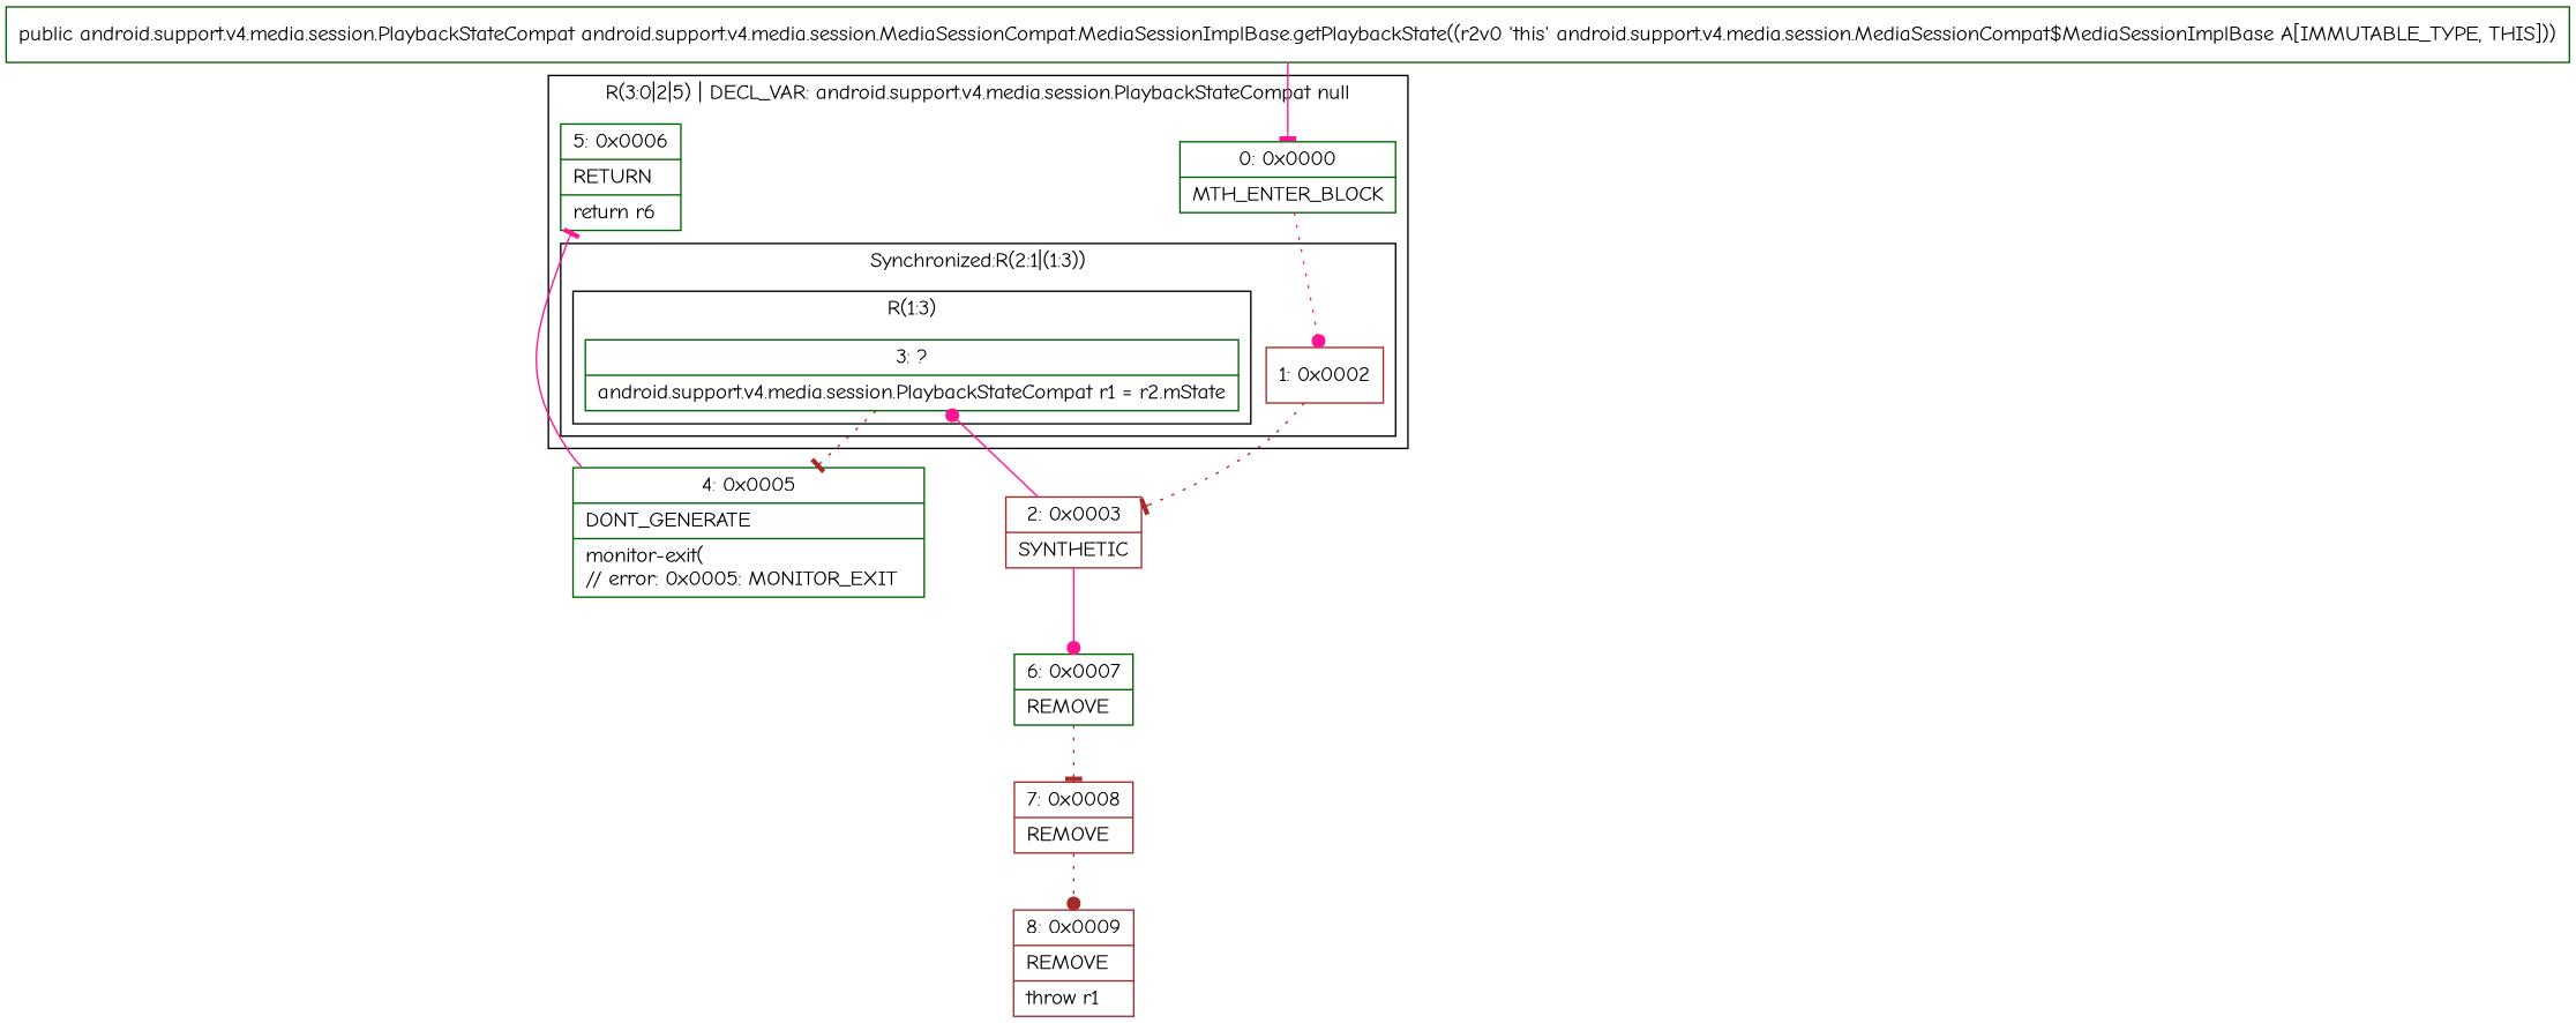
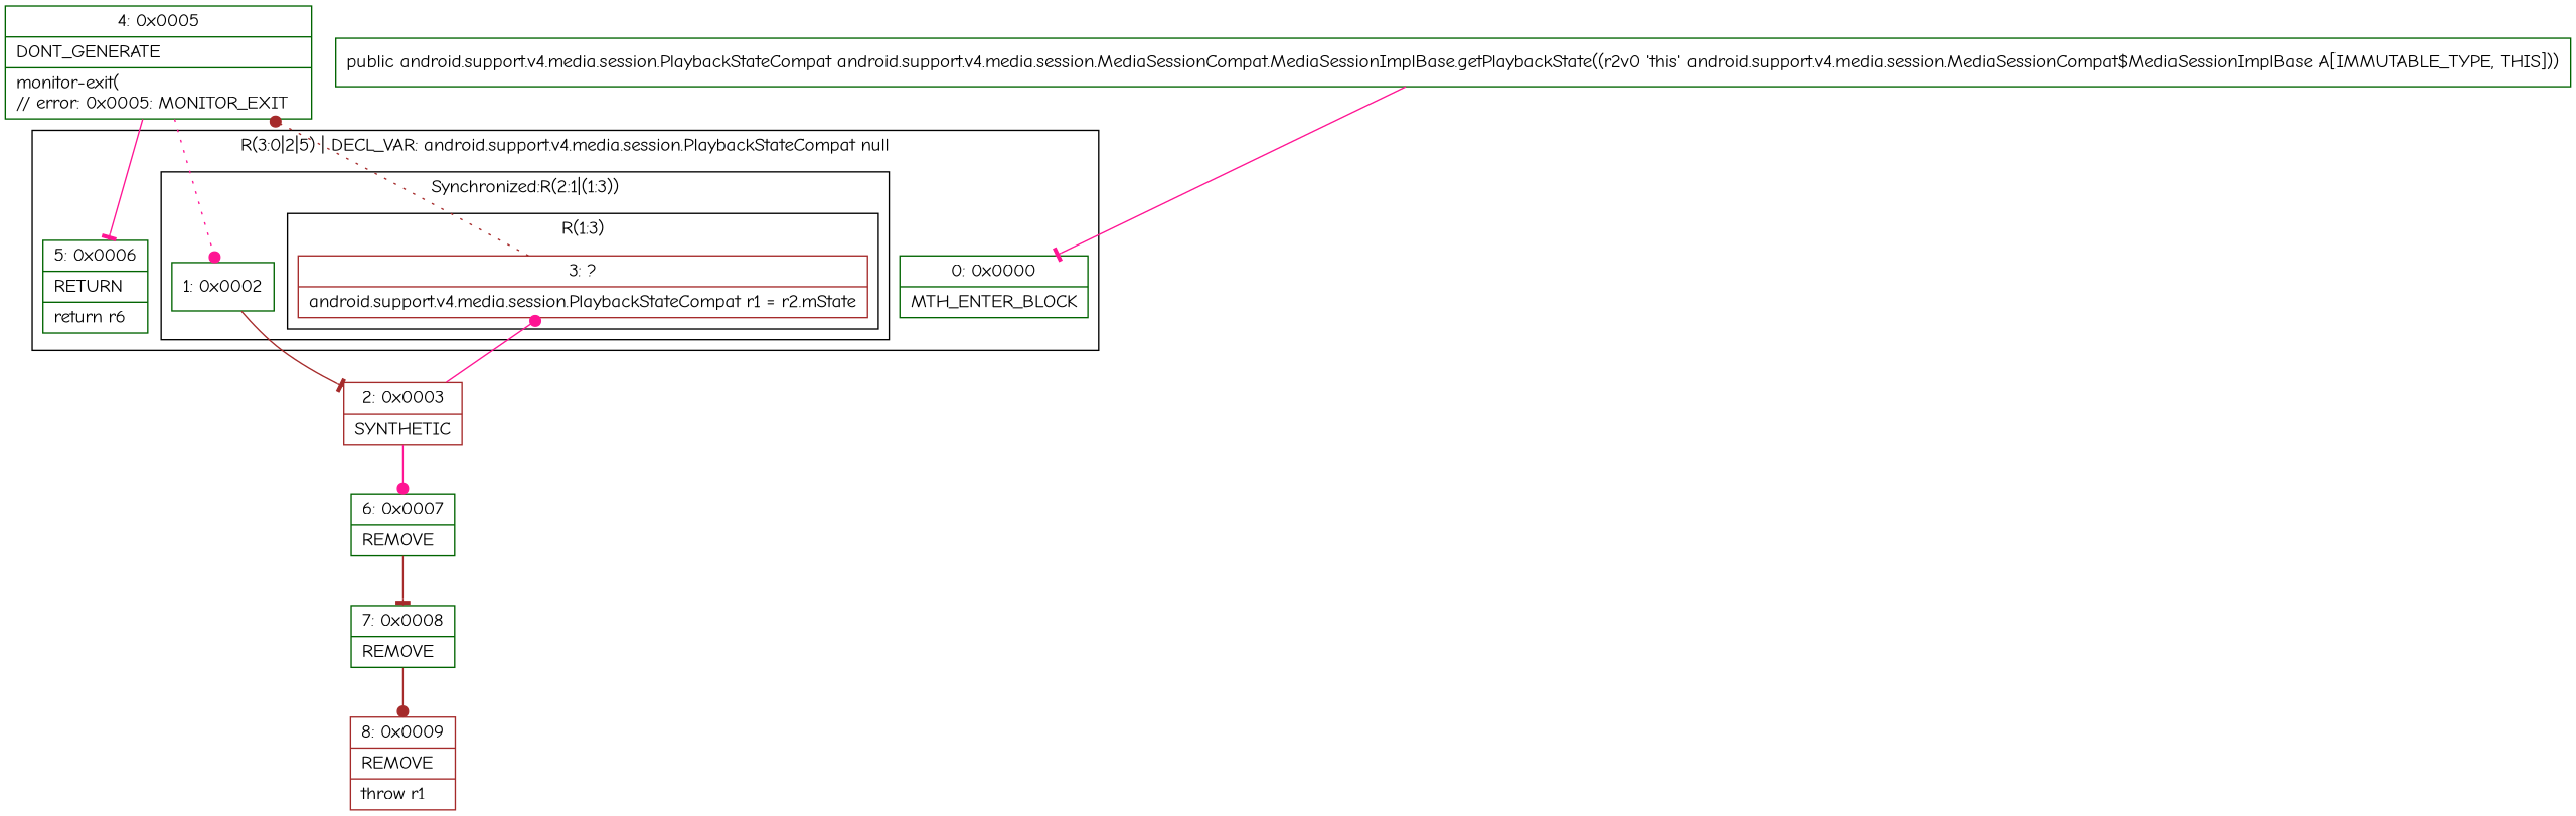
  digraph {
    fontname="Comic Neue"
    node [color=darkgreen fontname="Comic Neue" shape=record]
    edge [arrowhead=dot color=deeppink fontname="Comic Neue" style=solid]
-   n1 [label="{3\:\ ?|android.support.v4.media.session.PlaybackStateCompat r1 = r2.mState\l}"]
-   n2 [color=brown label="{1\:\ 0x0002}"]
+   n1 [color=brown label="{3\:\ ?|android.support.v4.media.session.PlaybackStateCompat r1 = r2.mState\l}"]
+   n2 [label="{1\:\ 0x0002}"]
    n3 [label="{0\:\ 0x0000|MTH_ENTER_BLOCK\l}"]
    n4 [label="{5\:\ 0x0006|RETURN\l|return r6\l}"]
    n5 [label="{4\:\ 0x0005|DONT_GENERATE\l|monitor\-exit(\l\/\/ error: 0x0005: MONITOR_EXIT  \l}"]
    n6 [color=brown label="{2\:\ 0x0003|SYNTHETIC\l}"]
    n7 [label="{6\:\ 0x0007|REMOVE\l}"]
-   n8 [color=brown label="{7\:\ 0x0008|REMOVE\l}"]
+   n8 [label="{7\:\ 0x0008|REMOVE\l}"]
    n9 [color=brown label="{8\:\ 0x0009|REMOVE\l|throw r1\l}"]
    n10 [label="{public android.support.v4.media.session.PlaybackStateCompat android.support.v4.media.session.MediaSessionCompat.MediaSessionImplBase.getPlaybackState((r2v0 'this' android.support.v4.media.session.MediaSessionCompat$MediaSessionImplBase A[IMMUTABLE_TYPE, THIS])) }"]
    subgraph cluster_1 {
      label="R(3:0|2|5) | DECL_VAR: android.support.v4.media.session.PlaybackStateCompat null\l"
      n3
      n4
      subgraph cluster_2 {
        label="Synchronized:R(2:1|(1:3))"
        n2
        subgraph cluster_3 {
          label="R(1:3)"
          n1
        }
      }
    }
-   n1 -> n5 [arrowhead=tee color=brown style=dotted]
-   n2 -> n6 [arrowhead=tee color=brown style=dotted]
-   n3 -> n2 [style=dotted]
+   n1 -> n5 [color=brown style=dotted]
+   n2 -> n6 [arrowhead=tee color=brown]
+   n5 -> n2 [style=dotted]
    n5 -> n4 [arrowhead=tee]
    n6 -> n1
    n6 -> n7
-   n7 -> n8 [arrowhead=tee color=brown style=dotted]
-   n8 -> n9 [color=brown style=dotted]
+   n7 -> n8 [arrowhead=tee color=brown]
+   n8 -> n9 [color=brown]
    n10 -> n3 [arrowhead=tee]
  }
